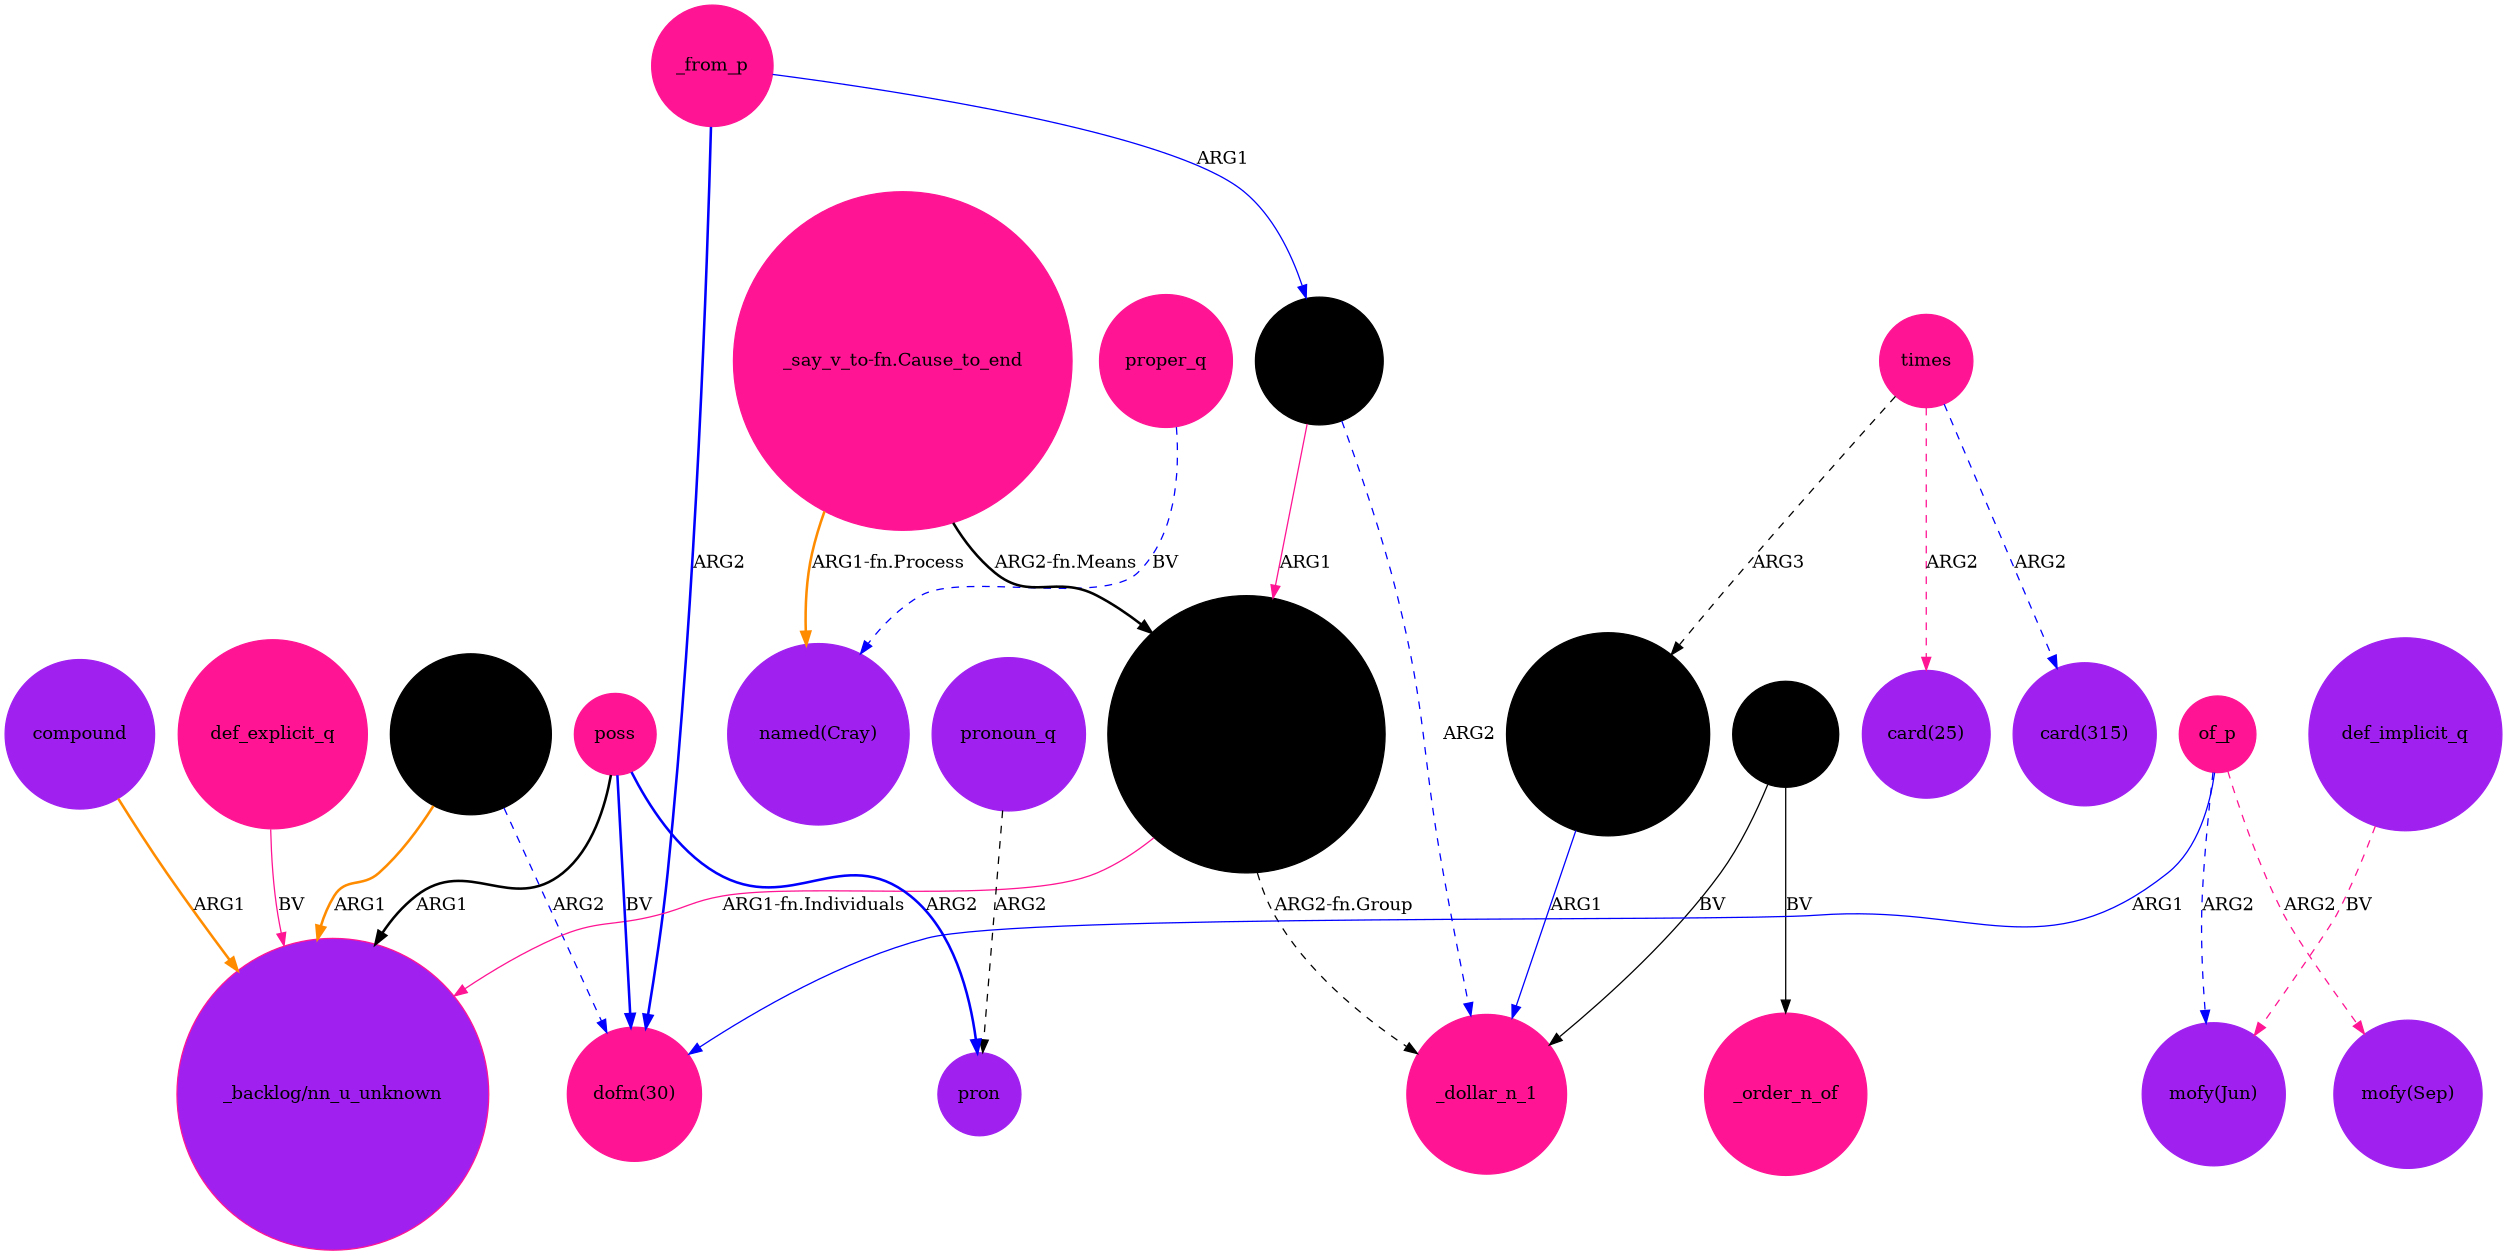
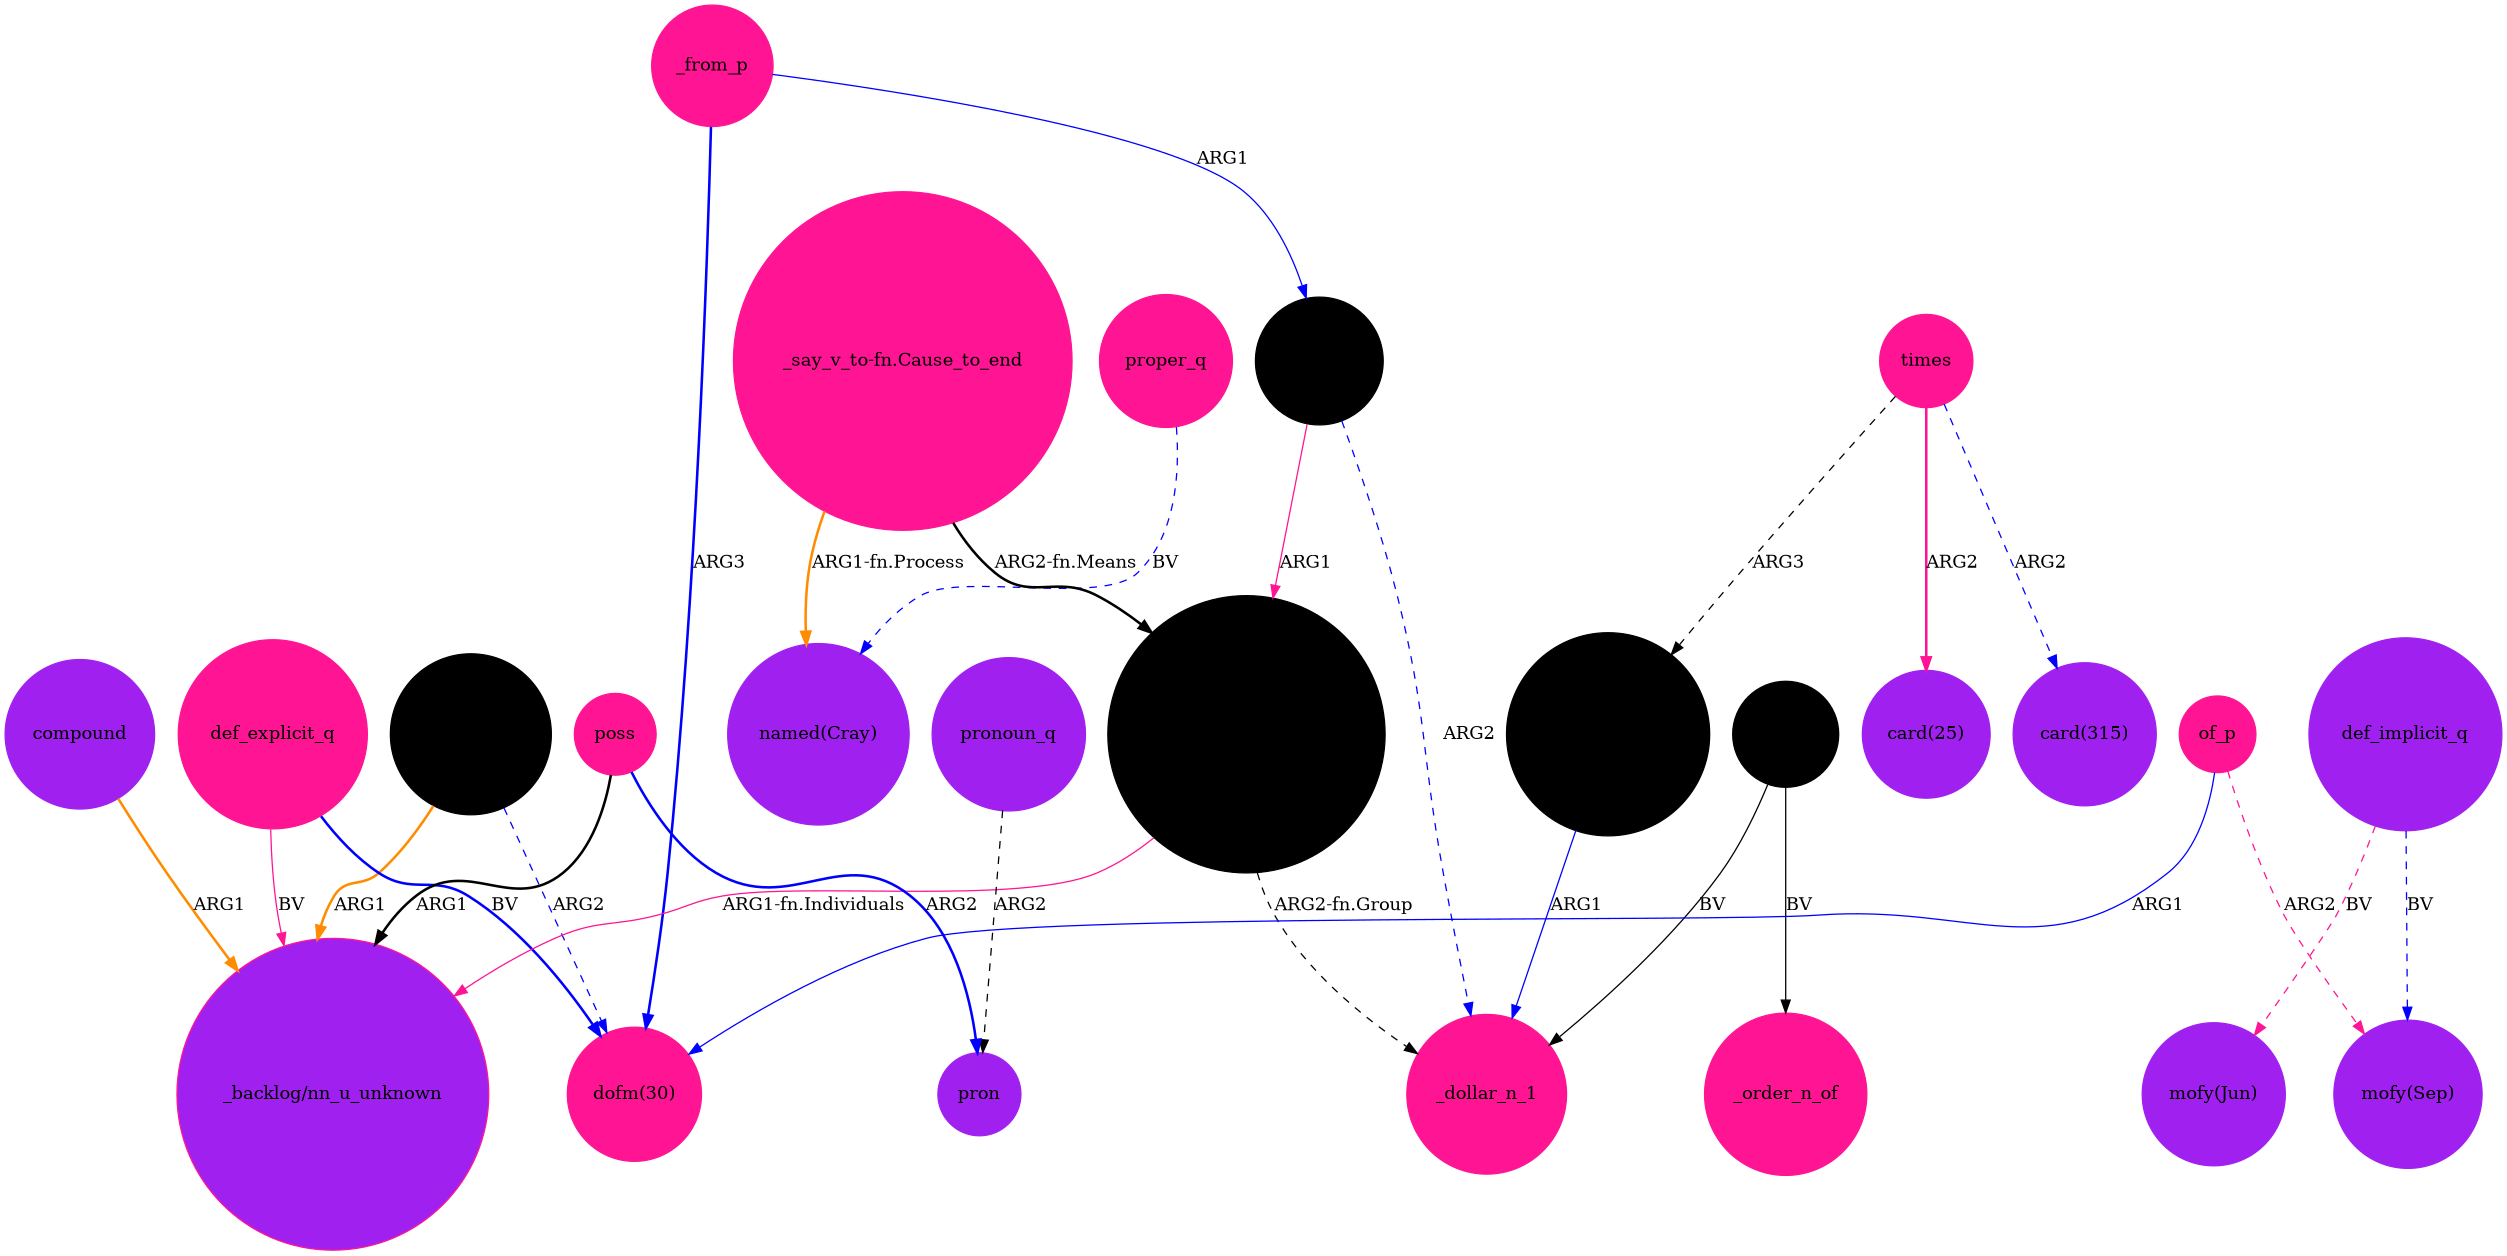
  digraph {
    fontname="DejaVu Serif"
    node [color=deeppink fontname="DejaVu Serif" shape=circle style=filled]
    edge [color=blue fontname="DejaVu Serif" style=dashed]
    _at_p_temp [color=black]
    "_backlog/nn_u_unknown" [fillcolor=purple]
    "dofm(30)"
    def_explicit_q
    "card(25)" [color=purple]
    times
    "card(1000000)" [color=black]
    "card(315)" [color=purple]
    _dollar_n_1
    "named(Cray)" [color=purple]
    proper_q
    udef_q [color=black]
    _order_n_of
    def_implicit_q [color=purple]
    "mofy(Sep)" [color=purple]
    "mofy(Jun)" [color=purple]
    _from_p
    _down_p [color=black]
    "_be_v_id-fn.Assemble" [color=black]
    of_p
    compound [color=purple]
    pronoun_q [color=purple]
    pron [color=purple]
    poss
    "_say_v_to-fn.Cause_to_end"
    _at_p_temp -> "_backlog/nn_u_unknown" [color=darkorange label=ARG1 style=bold]
    _at_p_temp -> "dofm(30)" [label=ARG2]
    def_explicit_q -> "_backlog/nn_u_unknown" [color=deeppink label=BV style=solid]
-   poss -> "dofm(30)" [label=BV style=bold]
-   times -> "card(25)" [color=deeppink label=ARG2]
+   def_explicit_q -> "dofm(30)" [label=BV style=bold]
+   times -> "card(25)" [color=deeppink label=ARG2 style=bold]
    times -> "card(1000000)" [color=black label=ARG3]
    times -> "card(315)" [label=ARG2]
    "card(1000000)" -> _dollar_n_1 [label=ARG1 style=solid]
    proper_q -> "named(Cray)" [label=BV]
    udef_q -> _dollar_n_1 [color=black label=BV style=solid]
    udef_q -> _order_n_of [color=black label=BV style=solid]
+   def_implicit_q -> "mofy(Sep)" [label=BV]
    def_implicit_q -> "mofy(Jun)" [color=deeppink label=BV]
-   _from_p -> "dofm(30)" [label=ARG2 style=bold]
+   _from_p -> "dofm(30)" [label=ARG3 style=bold]
    _from_p -> _down_p [label=ARG1 style=solid]
    _down_p -> _dollar_n_1 [label=ARG2]
    _down_p -> "_be_v_id-fn.Assemble" [color=deeppink label=ARG1 style=solid]
    "_be_v_id-fn.Assemble" -> "_backlog/nn_u_unknown" [color=deeppink label="ARG1-fn.Individuals" style=solid]
    "_be_v_id-fn.Assemble" -> _dollar_n_1 [color=black label="ARG2-fn.Group"]
    of_p -> "dofm(30)" [label=ARG1 style=solid]
    of_p -> "mofy(Sep)" [color=deeppink label=ARG2]
-   of_p -> "mofy(Jun)" [label=ARG2]
    compound -> "_backlog/nn_u_unknown" [color=darkorange label=ARG1 style=bold]
    pronoun_q -> pron [color=black label=ARG2]
    poss -> "_backlog/nn_u_unknown" [color=black label=ARG1 style=bold]
    poss -> pron [label=ARG2 style=bold]
    "_say_v_to-fn.Cause_to_end" -> "named(Cray)" [color=darkorange label="ARG1-fn.Process" style=bold]
    "_say_v_to-fn.Cause_to_end" -> "_be_v_id-fn.Assemble" [color=black label="ARG2-fn.Means" style=bold]
  }
